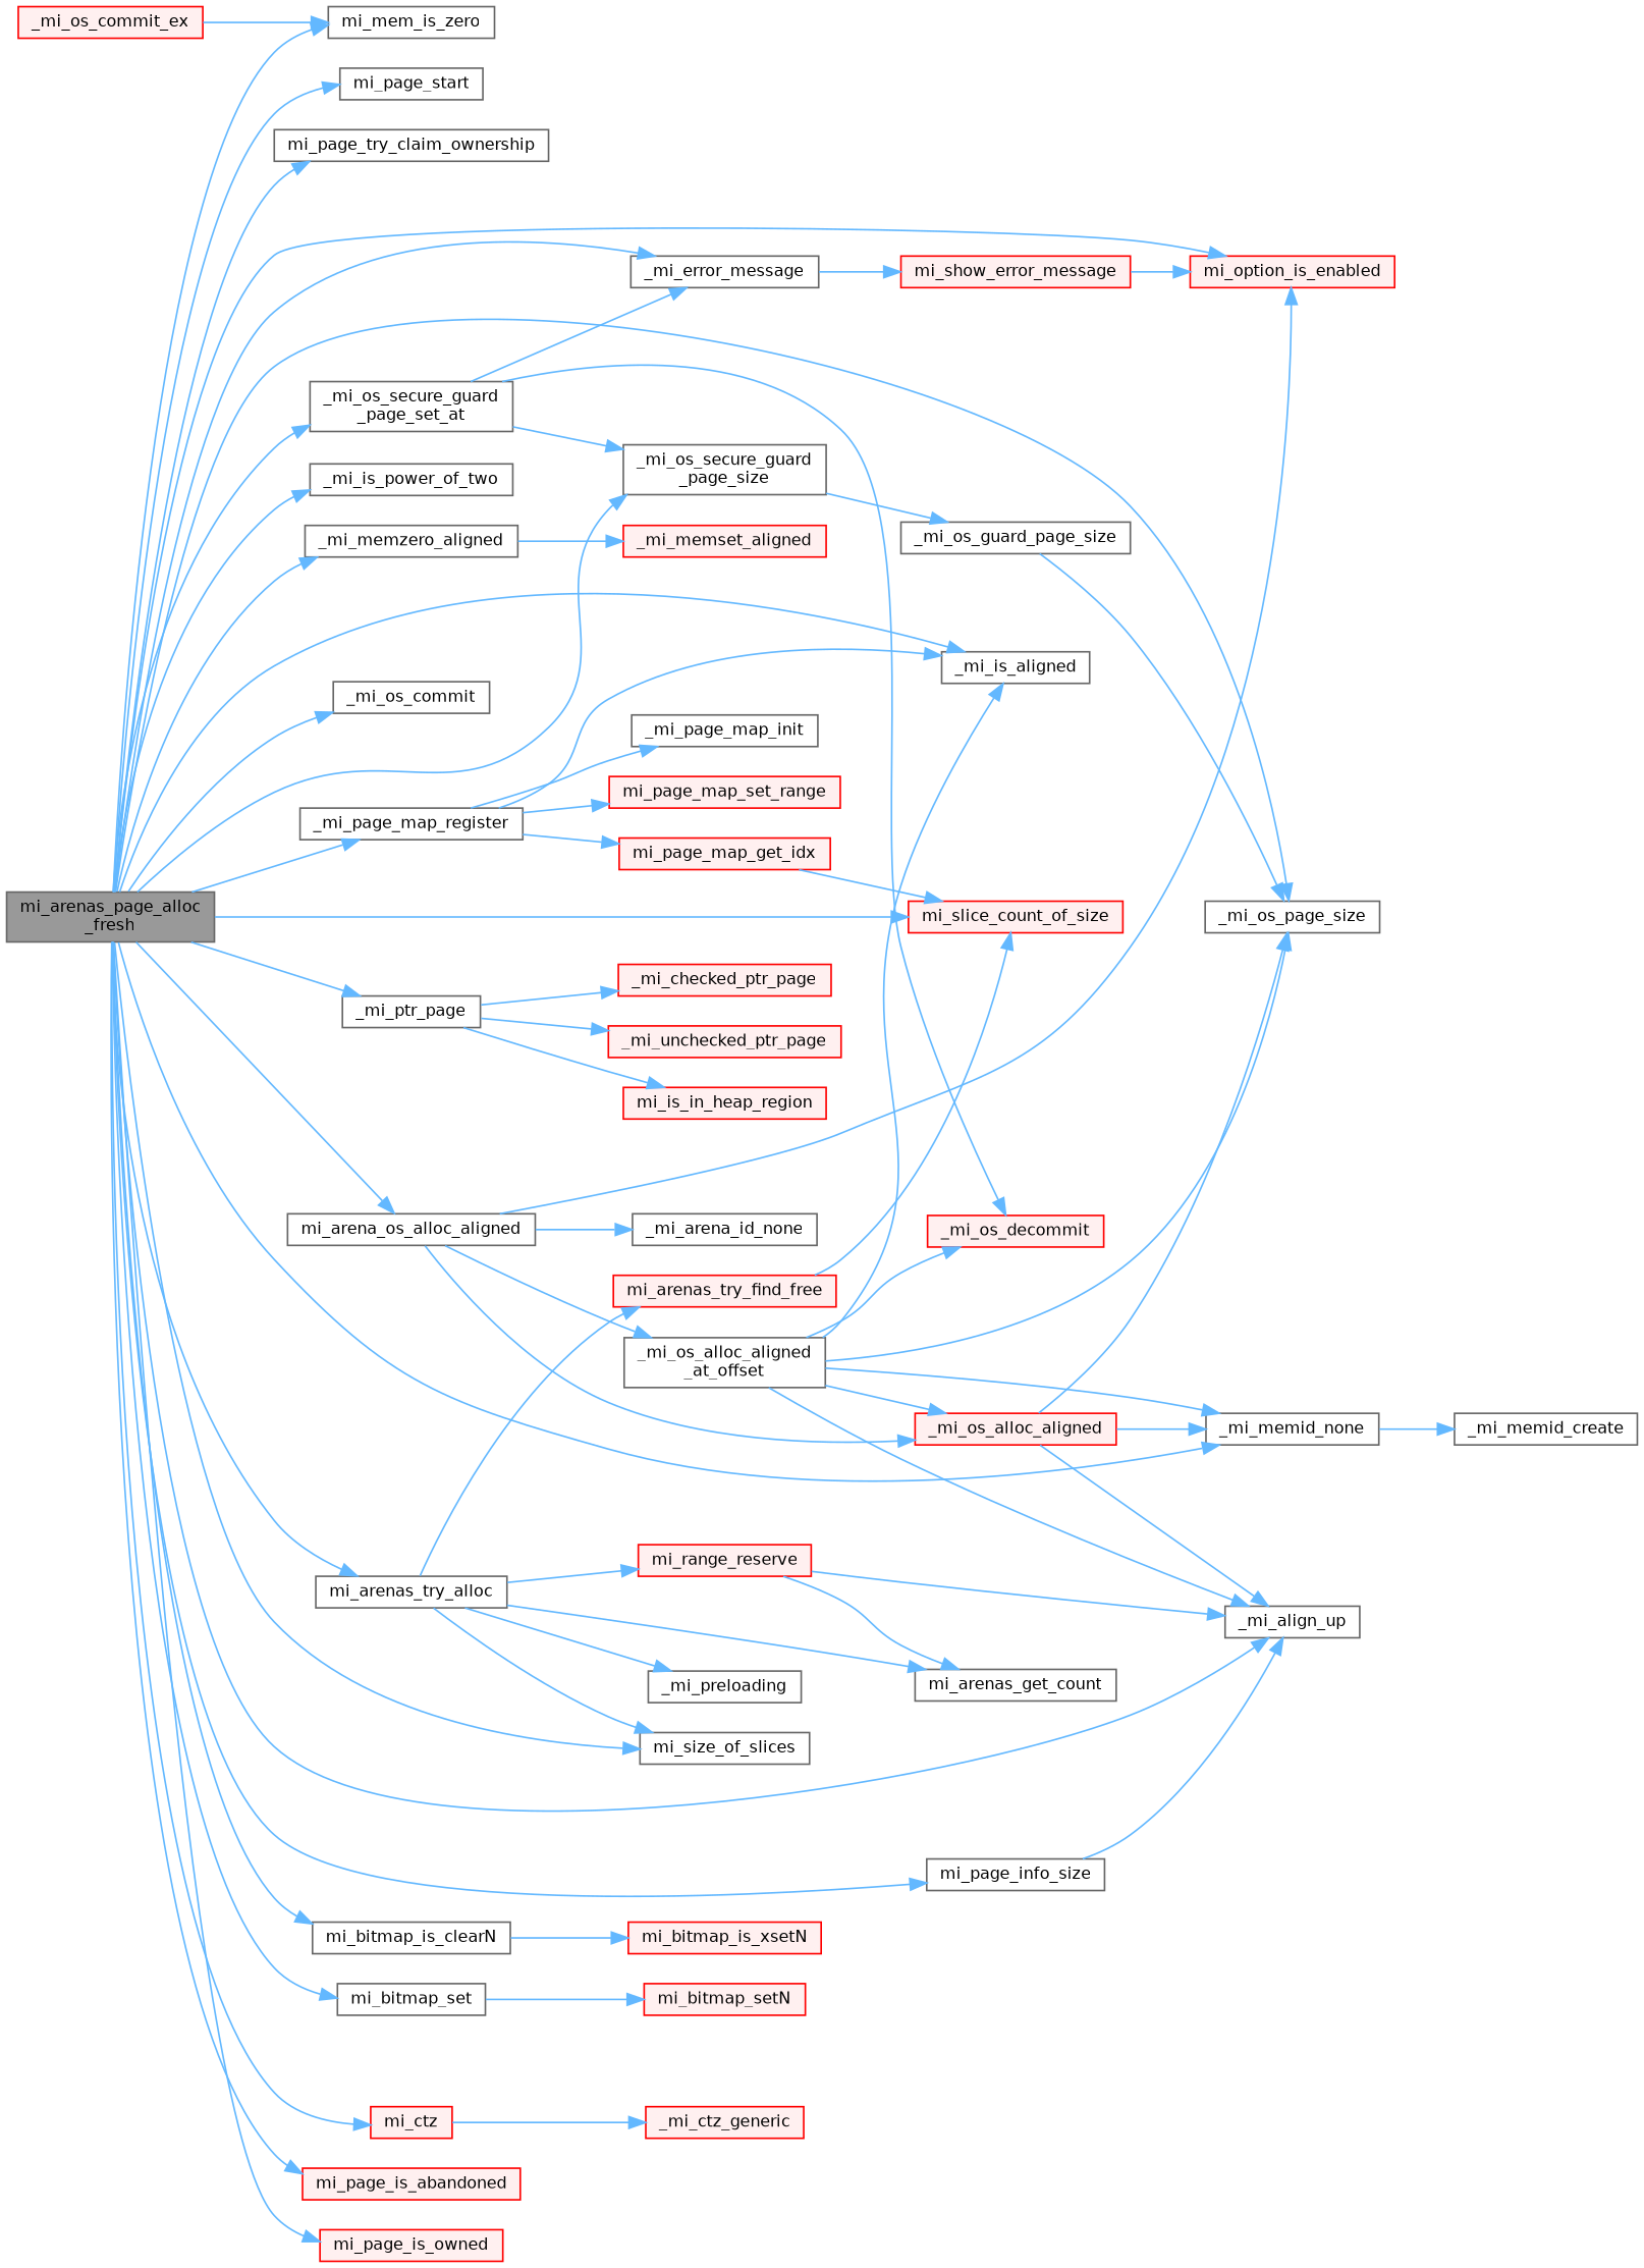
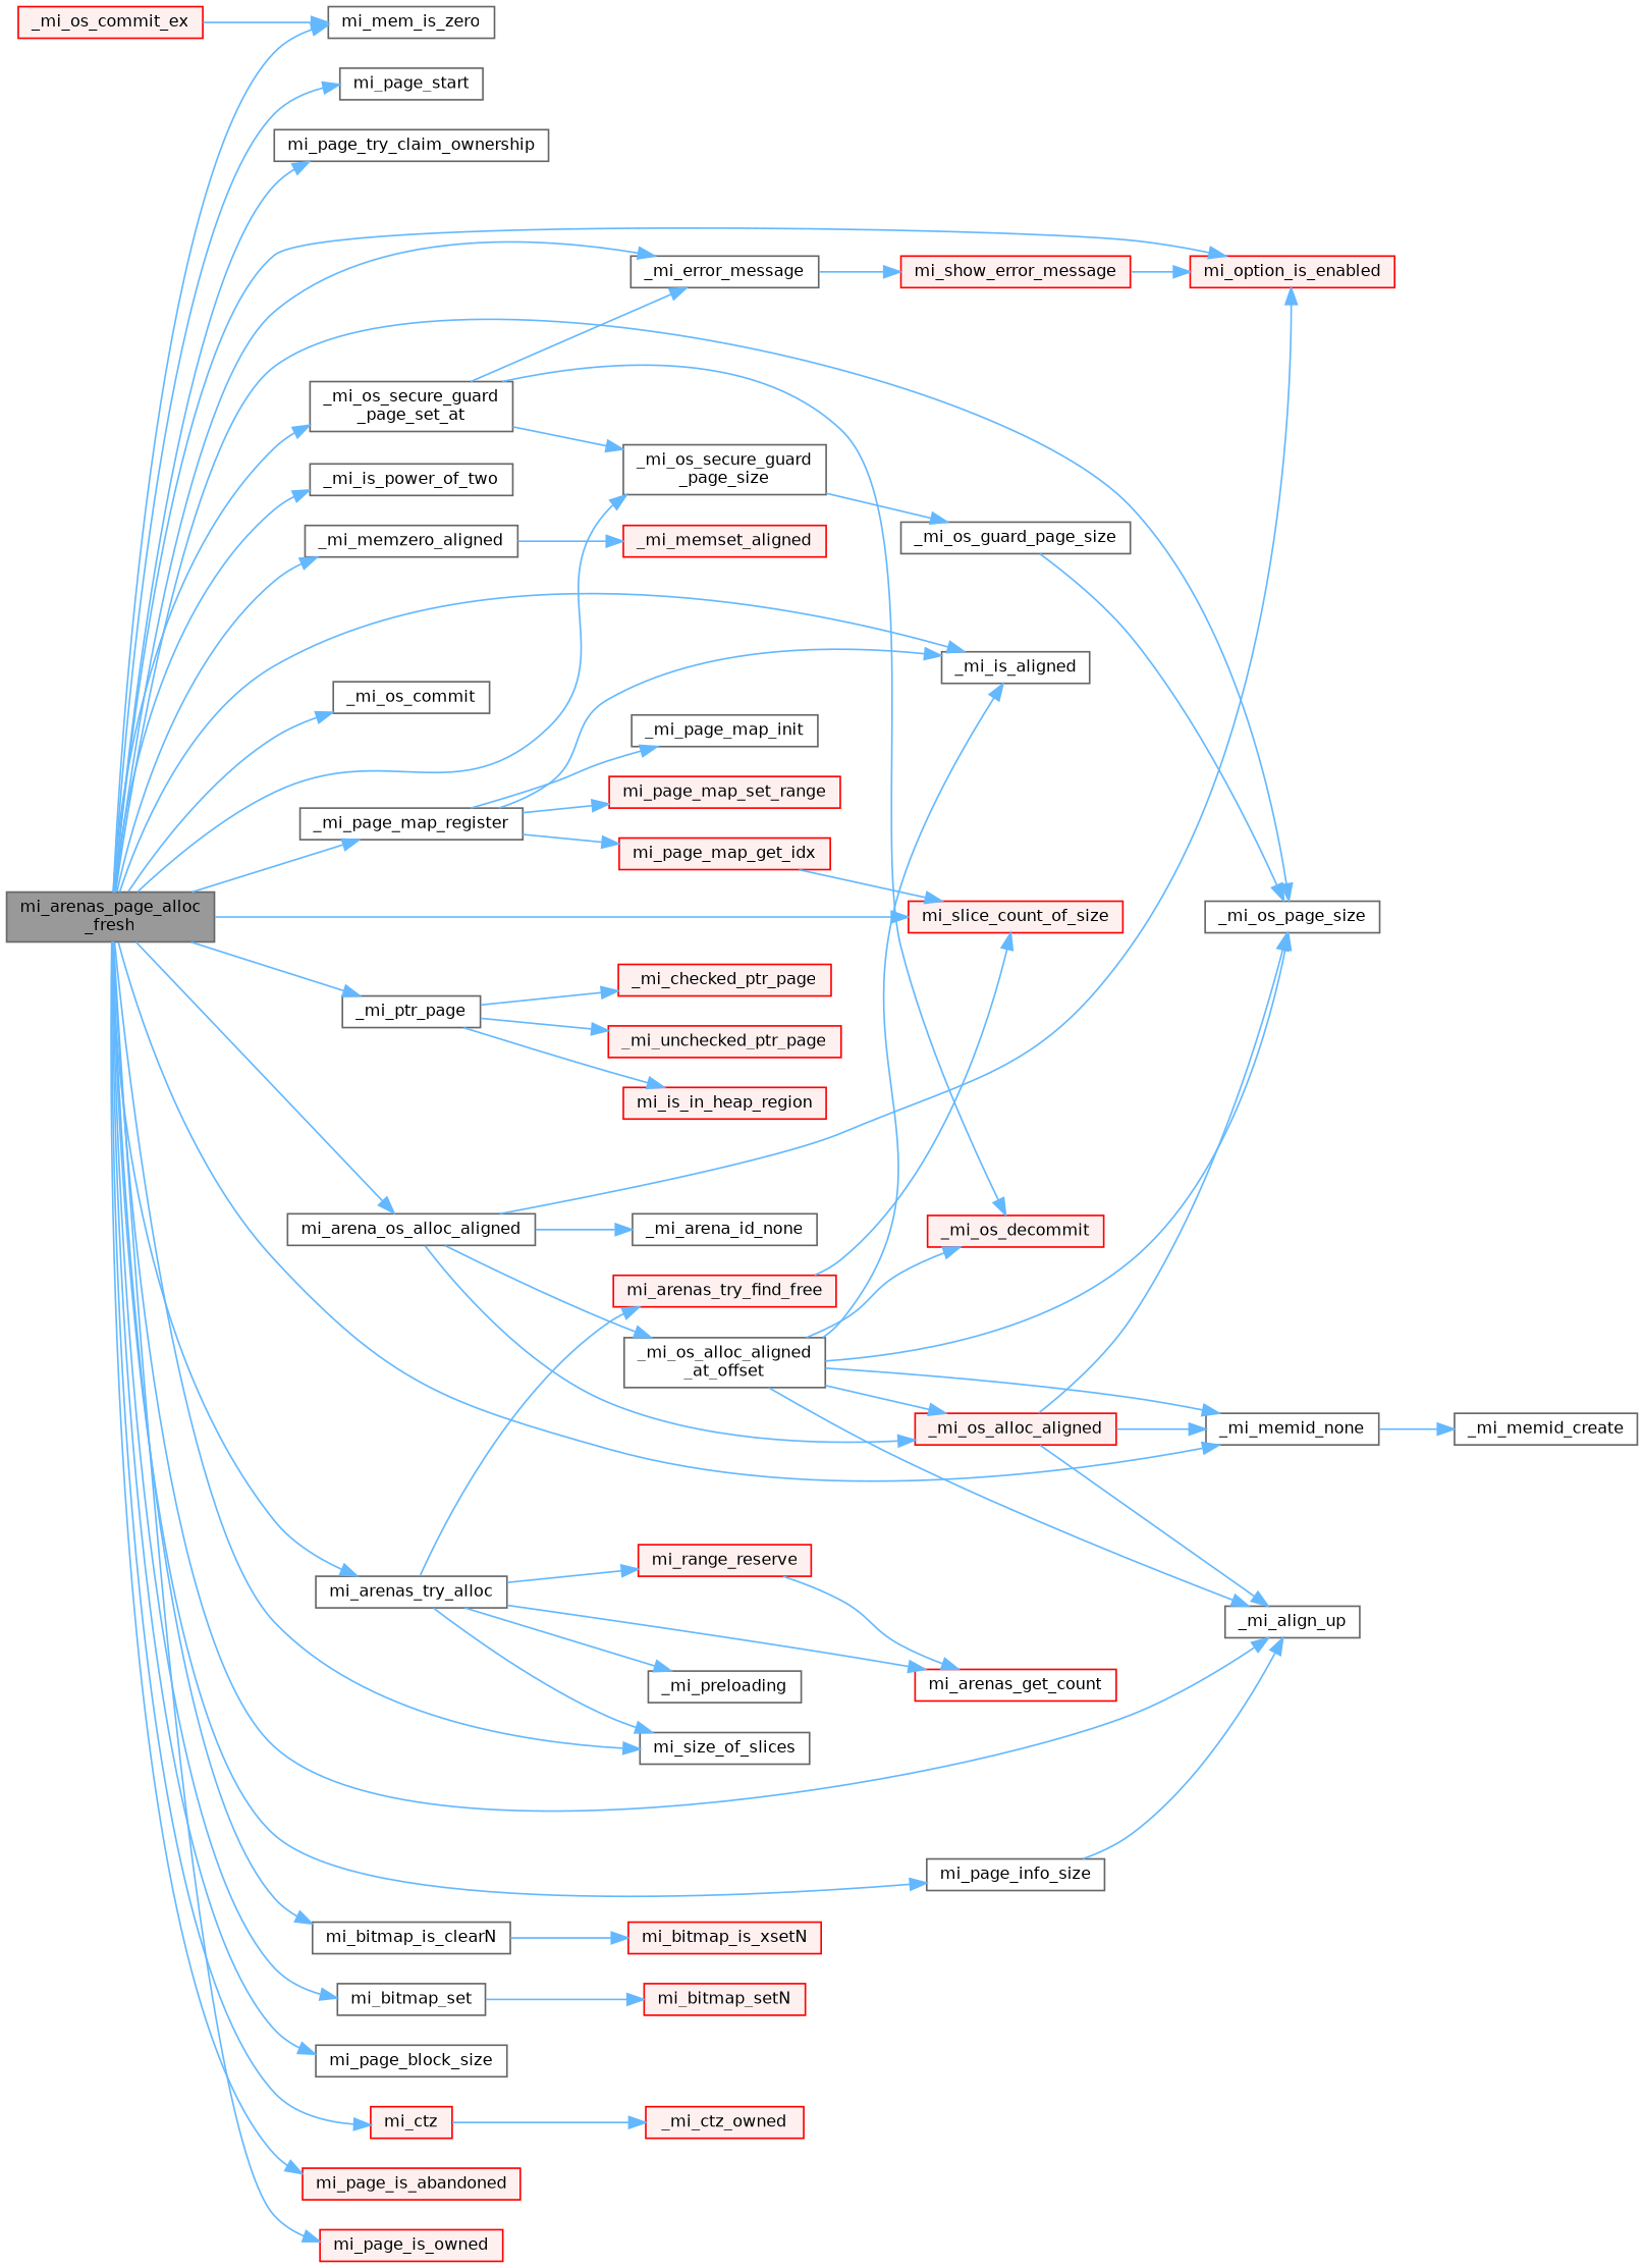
  digraph {
    fontname="DejaVu Sans"
    rankdir=LR
    node [color=grey40 fillcolor=white fontname="DejaVu Sans" fontsize=10 shape=box style=filled]
    edge [color=steelblue1 fontname="DejaVu Sans" fontsize=10 labelfontname=Helvetica labelfontsize=10 style=solid]
    n1 [color=gray40 fillcolor=grey60 fontcolor=black height=0.2 label="mi_arenas_page_alloc\l_fresh" width=0.4]
    n2 [height=0.2 label=_mi_align_up width=0.4]
    n3 [height=0.2 label=_mi_error_message width=0.4]
    n4 [color=red fillcolor="#FFF0F0" height=0.2 label=mi_option_is_enabled width=0.4]
    n5 [height=0.2 label=_mi_is_aligned width=0.4]
    n6 [height=0.2 label=_mi_is_power_of_two width=0.4]
    n7 [height=0.2 label=_mi_memid_none width=0.4]
    n8 [height=0.2 label=_mi_memzero_aligned width=0.4]
    n9 [height=0.2 label=_mi_os_commit width=0.4]
    n10 [height=0.2 label=mi_mem_is_zero width=0.4]
    n11 [height=0.2 label=_mi_os_page_size width=0.4]
    n12 [height=0.2 label="_mi_os_secure_guard\l_page_set_at" width=0.4]
    n13 [height=0.2 label="_mi_os_secure_guard\l_page_size" width=0.4]
    n14 [height=0.2 label=_mi_page_map_register width=0.4]
    n15 [color=red fillcolor="#FFF0F0" height=0.2 label=mi_slice_count_of_size width=0.4]
    n16 [height=0.2 label=_mi_ptr_page width=0.4]
    n17 [height=0.2 label=mi_arena_os_alloc_aligned width=0.4]
    n18 [height=0.2 label=mi_arenas_try_alloc width=0.4]
    n19 [height=0.2 label=mi_size_of_slices width=0.4]
    n20 [height=0.2 label=mi_bitmap_is_clearN width=0.4]
    n21 [height=0.2 label=mi_bitmap_set width=0.4]
    n22 [color=red fillcolor="#FFF0F0" height=0.2 label=mi_ctz width=0.4]
+   n23 [height=0.2 label=mi_page_block_size width=0.4]
    n24 [height=0.2 label=mi_page_info_size width=0.4]
    n25 [color=red fillcolor="#FFF0F0" height=0.2 label=mi_page_is_abandoned width=0.4]
    n26 [color=red fillcolor="#FFF0F0" height=0.2 label=mi_page_is_owned width=0.4]
    n27 [height=0.2 label=mi_page_start width=0.4]
    n28 [height=0.2 label=mi_page_try_claim_ownership width=0.4]
    n29 [color=red fillcolor="#FFF0F0" height=0.2 label=mi_show_error_message width=0.4]
    n30 [height=0.2 label=_mi_memid_create width=0.4]
    n31 [color=red fillcolor="#FFF0F0" height=0.2 label=_mi_memset_aligned width=0.4]
    n32 [color=red fillcolor="#FFF0F0" height=0.2 label=_mi_os_decommit width=0.4]
    n33 [height=0.2 label=_mi_os_guard_page_size width=0.4]
    n34 [height=0.2 label=_mi_page_map_init width=0.4]
    n35 [color=red fillcolor="#FFF0F0" height=0.2 label=mi_page_map_get_idx width=0.4]
    n36 [color=red fillcolor="#FFF0F0" height=0.2 label=mi_page_map_set_range width=0.4]
    n37 [color=red fillcolor="#FFF0F0" height=0.2 label=_mi_checked_ptr_page width=0.4]
    n38 [color=red fillcolor="#FFF0F0" height=0.2 label=_mi_unchecked_ptr_page width=0.4]
    n39 [color=red fillcolor="#FFF0F0" height=0.2 label=mi_is_in_heap_region width=0.4]
    n40 [height=0.2 label=_mi_arena_id_none width=0.4]
    n41 [color=red fillcolor="#FFF0F0" height=0.2 label=_mi_os_alloc_aligned width=0.4]
    n42 [height=0.2 label="_mi_os_alloc_aligned\l_at_offset" width=0.4]
    n43 [height=0.2 label=_mi_preloading width=0.4]
    n44 [color=red fillcolor="#FFF0F0" height=0.2 label=mi_range_reserve width=0.4]
-   n45 [height=0.2 label=mi_arenas_get_count width=0.4]
+   n45 [color=red height=0.2 label=mi_arenas_get_count width=0.4]
    n46 [color=red fillcolor="#FFF0F0" height=0.2 label=mi_arenas_try_find_free width=0.4]
    n47 [color=red fillcolor="#FFF0F0" height=0.2 label=mi_bitmap_is_xsetN width=0.4]
    n48 [color=red fillcolor="#FFF0F0" height=0.2 label=mi_bitmap_setN width=0.4]
-   n49 [color=red fillcolor="#FFF0F0" height=0.2 label=_mi_ctz_generic width=0.4]
+   n49 [color=red fillcolor="#FFF0F0" height=0.2 label=_mi_ctz_owned width=0.4]
    n50 [color=red fillcolor="#FFF0F0" height=0.2 label=_mi_os_commit_ex width=0.4]
    n1 -> n2
    n1 -> n3
    n1 -> n4
    n1 -> n5
    n1 -> n6
    n1 -> n7
    n1 -> n8
    n1 -> n9
    n1 -> n10
    n1 -> n11
    n1 -> n12
    n1 -> n13
    n1 -> n14
    n1 -> n15
    n1 -> n16
    n1 -> n17
    n1 -> n18
    n1 -> n19
    n1 -> n20
    n1 -> n21
    n1 -> n22
+   n1 -> n23
    n1 -> n24
    n1 -> n25
    n1 -> n26
    n1 -> n27
    n1 -> n28
    n3 -> n29
    n7 -> n30
    n8 -> n31
    n12 -> n3
    n12 -> n13
    n12 -> n32
    n13 -> n33
    n14 -> n5
    n14 -> n34
    n14 -> n35
    n14 -> n36
    n16 -> n37
    n16 -> n38
    n16 -> n39
    n17 -> n4
    n17 -> n40
    n17 -> n41
    n17 -> n42
    n18 -> n19
    n18 -> n43
    n18 -> n44
    n18 -> n45
    n18 -> n46
    n20 -> n47
    n21 -> n48
    n22 -> n49
    n24 -> n2
    n29 -> n4
    n33 -> n11
    n35 -> n15
    n41 -> n2
    n41 -> n7
    n41 -> n11
    n42 -> n2
    n42 -> n5
    n42 -> n7
    n42 -> n11
    n42 -> n32
    n42 -> n41
-   n44 -> n2
    n44 -> n45
    n46 -> n15
    n50 -> n10
  }
